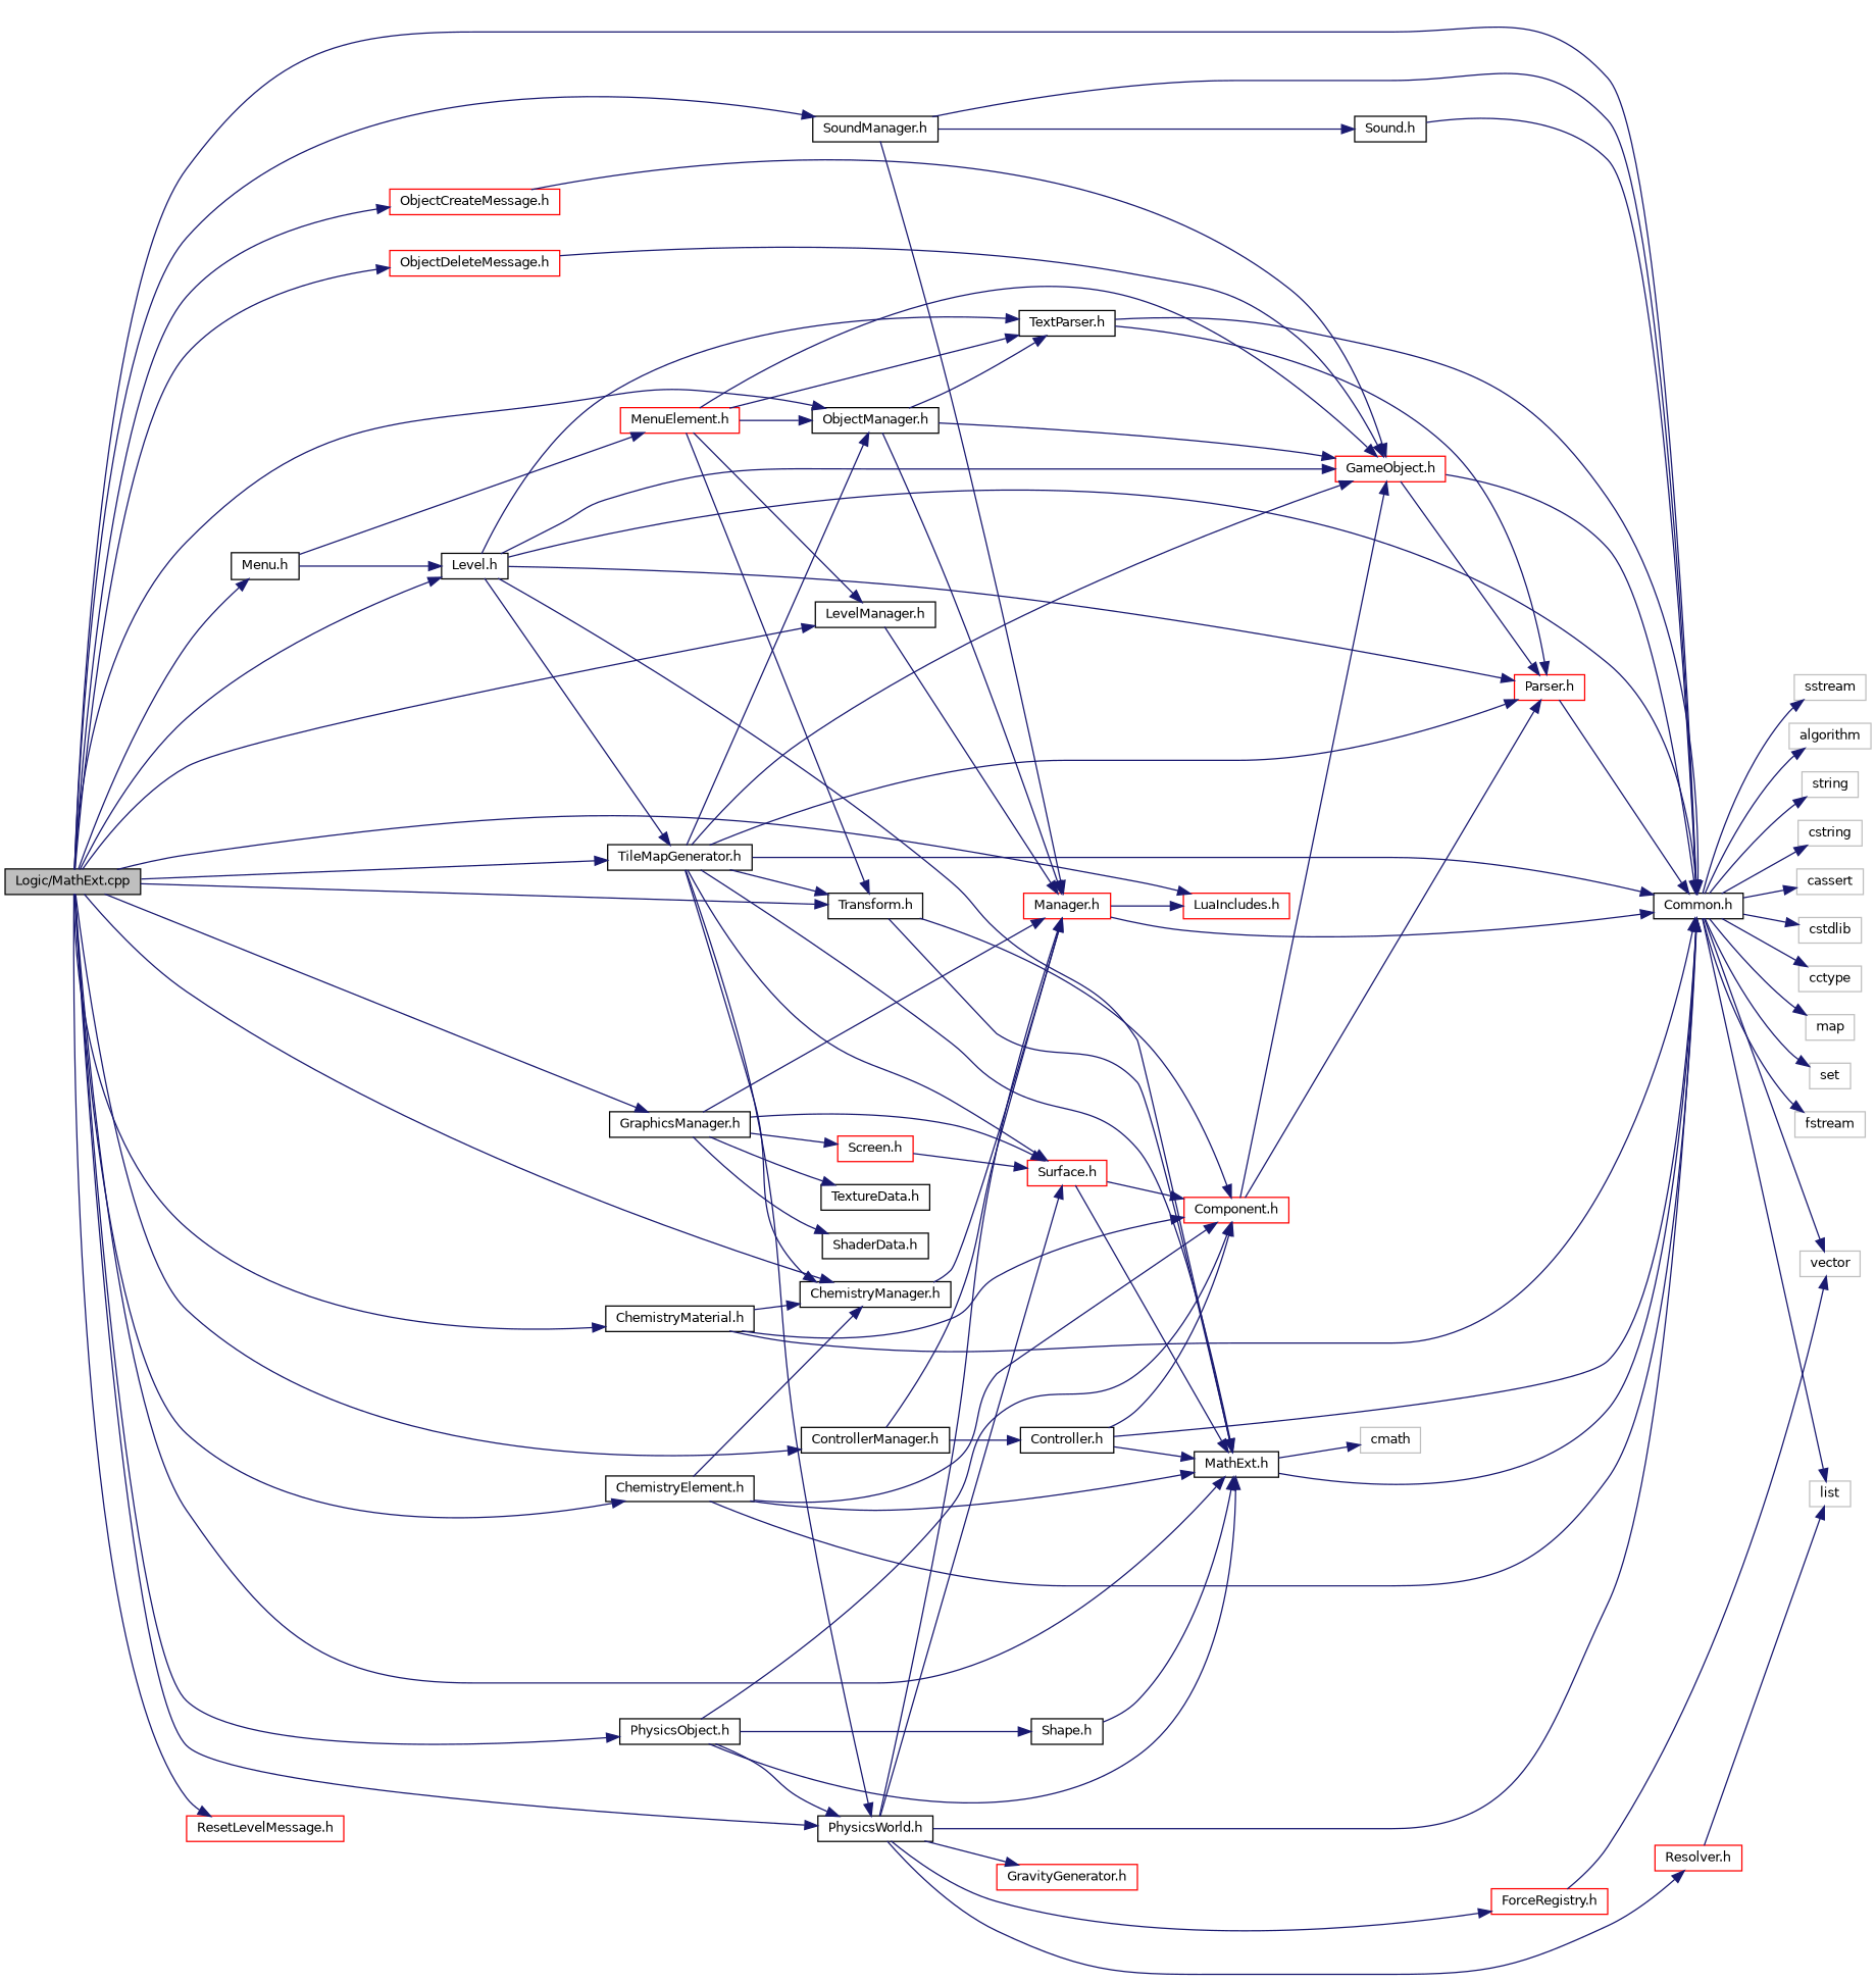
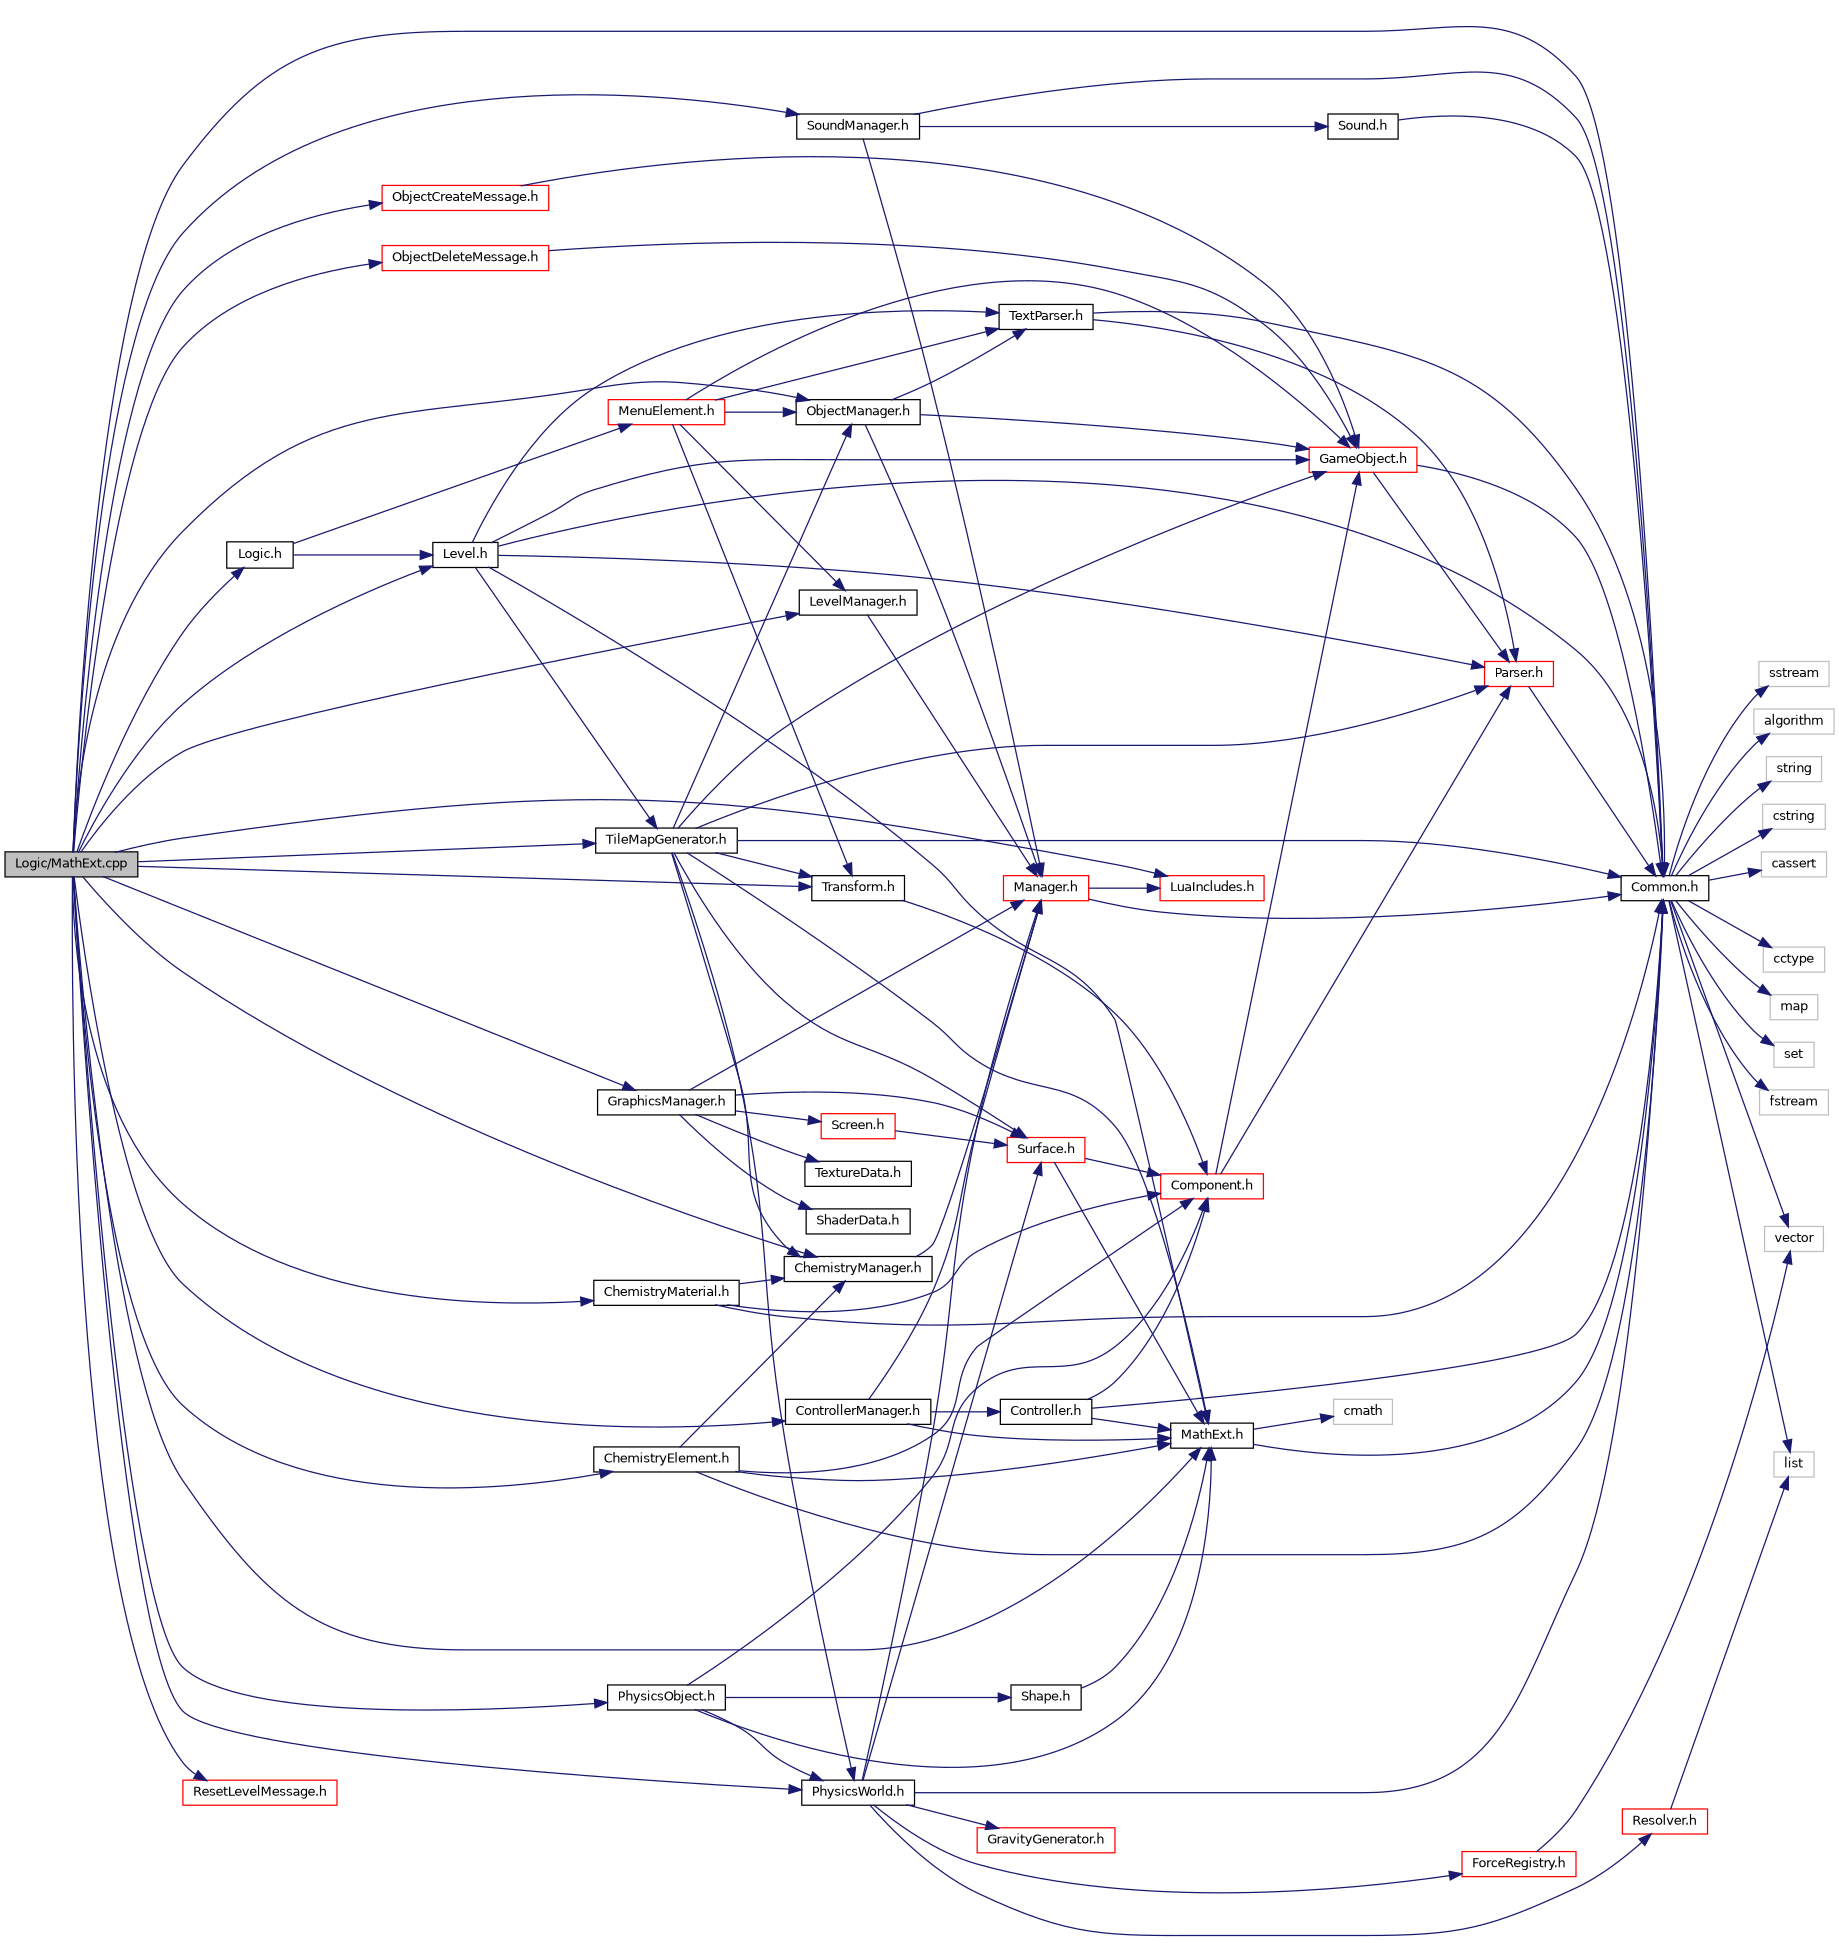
  digraph {
    rankdir=LR
    node [color=black fillcolor=white fontname=Helvetica fontsize=10 shape=record style=filled]
    edge [color=midnightblue fontname=Helvetica fontsize=10 labelfontname=Helvetica labelfontsize=10 style=solid]
    n1 [fillcolor=grey75 fontcolor=black height=0.2 label="Logic/MathExt.cpp" width=0.4]
    n2 [height=0.2 label="Level.h" width=0.4]
    n3 [height=0.2 label="Common.h" width=0.4]
    n4 [height=0.2 label="TileMapGenerator.h" width=0.4]
    n5 [height=0.2 label="PhysicsWorld.h" width=0.4]
    n6 [color=red height=0.2 label="LuaIncludes.h" width=0.4]
    n7 [height=0.2 label="MathExt.h" width=0.4]
    n8 [height=0.2 label="ObjectManager.h" width=0.4]
    n9 [height=0.2 label="ChemistryManager.h" width=0.4]
    n10 [height=0.2 label="Transform.h" width=0.4]
    n11 [height=0.2 label="LevelManager.h" width=0.4]
    n12 [height=0.2 label="ChemistryMaterial.h" width=0.4]
    n13 [height=0.2 label="ChemistryElement.h" width=0.4]
    n14 [height=0.2 label="GraphicsManager.h" width=0.4]
    n15 [height=0.2 label="PhysicsObject.h" width=0.4]
    n16 [height=0.2 label="ControllerManager.h" width=0.4]
    n17 [height=0.2 label="SoundManager.h" width=0.4]
-   n18 [height=0.2 label="Menu.h" width=0.4]
+   n18 [height=0.2 label="Logic.h" width=0.4]
    n19 [color=red height=0.2 label="ObjectDeleteMessage.h" width=0.4]
    n20 [color=red height=0.2 label="ObjectCreateMessage.h" width=0.4]
    n21 [color=red height=0.2 label="ResetLevelMessage.h" width=0.4]
    n22 [color=red height=0.2 label="GameObject.h" width=0.4]
    n23 [color=red height=0.2 label="Parser.h" width=0.4]
    n24 [height=0.2 label="TextParser.h" width=0.4]
    n25 [color=grey75 height=0.2 label=algorithm width=0.4]
    n26 [color=grey75 height=0.2 label=vector width=0.4]
    n27 [color=grey75 height=0.2 label=string width=0.4]
    n28 [color=grey75 height=0.2 label=cstring width=0.4]
    n29 [color=grey75 height=0.2 label=cassert width=0.4]
-   n30 [color=grey75 height=0.2 label=cstdlib width=0.4]
    n31 [color=grey75 height=0.2 label=cctype width=0.4]
    n32 [color=grey75 height=0.2 label=map width=0.4]
    n33 [color=grey75 height=0.2 label=set width=0.4]
    n34 [color=grey75 height=0.2 label=list width=0.4]
    n35 [color=grey75 height=0.2 label=fstream width=0.4]
    n36 [color=grey75 height=0.2 label=sstream width=0.4]
    n37 [color=red height=0.2 label="Surface.h" width=0.4]
    n38 [color=red height=0.2 label="Manager.h" width=0.4]
    n39 [color=red height=0.2 label="ForceRegistry.h" width=0.4]
    n40 [color=red height=0.2 label="GravityGenerator.h" width=0.4]
    n41 [color=red height=0.2 label="Resolver.h" width=0.4]
    n42 [color=grey75 height=0.2 label=cmath width=0.4]
    n43 [color=red height=0.2 label="Component.h" width=0.4]
    n44 [color=red height=0.2 label="Screen.h" width=0.4]
    n45 [height=0.2 label="TextureData.h" width=0.4]
    n46 [height=0.2 label="ShaderData.h" width=0.4]
    n47 [height=0.2 label="Shape.h" width=0.4]
    n48 [height=0.2 label="Controller.h" width=0.4]
    n49 [height=0.2 label="Sound.h" width=0.4]
    n50 [color=red height=0.2 label="MenuElement.h" width=0.4]
    n1 -> n2
    n1 -> n3
    n1 -> n4
    n1 -> n5
    n1 -> n6
    n1 -> n7
    n1 -> n8
    n1 -> n9
    n1 -> n10
    n1 -> n11
    n1 -> n12
    n1 -> n13
    n1 -> n14
    n1 -> n15
    n1 -> n16
    n1 -> n17
    n1 -> n18
    n1 -> n19
    n1 -> n20
    n1 -> n21
    n2 -> n3
    n2 -> n4
    n2 -> n7
    n2 -> n22
    n2 -> n23
    n2 -> n24
    n3 -> n25
    n3 -> n26
    n3 -> n27
    n3 -> n28
    n3 -> n29
-   n3 -> n30
    n3 -> n31
    n3 -> n32
    n3 -> n33
    n3 -> n34
    n3 -> n35
    n3 -> n36
    n4 -> n3
    n4 -> n5
    n4 -> n7
    n4 -> n8
    n4 -> n9
    n4 -> n10
    n4 -> n22
    n4 -> n23
    n4 -> n37
    n5 -> n3
    n5 -> n37
    n5 -> n38
    n5 -> n39
    n5 -> n40
    n5 -> n41
    n7 -> n3
    n7 -> n42
    n8 -> n22
    n8 -> n24
    n8 -> n38
    n9 -> n38
-   n10 -> n7
+   n16 -> n7
    n10 -> n43
    n11 -> n38
    n12 -> n3
    n12 -> n9
    n12 -> n43
    n13 -> n3
    n13 -> n7
    n13 -> n9
    n13 -> n43
    n14 -> n37
    n14 -> n38
    n14 -> n44
    n14 -> n45
    n14 -> n46
    n15 -> n5
    n15 -> n7
    n15 -> n43
    n15 -> n47
    n16 -> n38
    n16 -> n48
    n17 -> n3
    n17 -> n38
    n17 -> n49
    n18 -> n2
    n18 -> n50
    n19 -> n22
    n20 -> n22
    n22 -> n3
    n22 -> n23
    n23 -> n3
    n24 -> n3
    n24 -> n23
    n37 -> n7
    n37 -> n43
    n38 -> n3
    n38 -> n6
    n39 -> n26
    n41 -> n34
    n43 -> n22
    n43 -> n23
    n44 -> n37
    n47 -> n7
    n48 -> n3
    n48 -> n7
    n48 -> n43
    n49 -> n3
    n50 -> n8
    n50 -> n10
    n50 -> n11
    n50 -> n22
    n50 -> n24
  }
